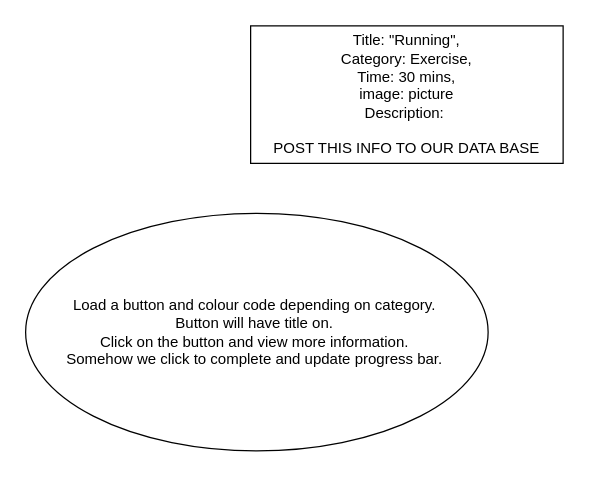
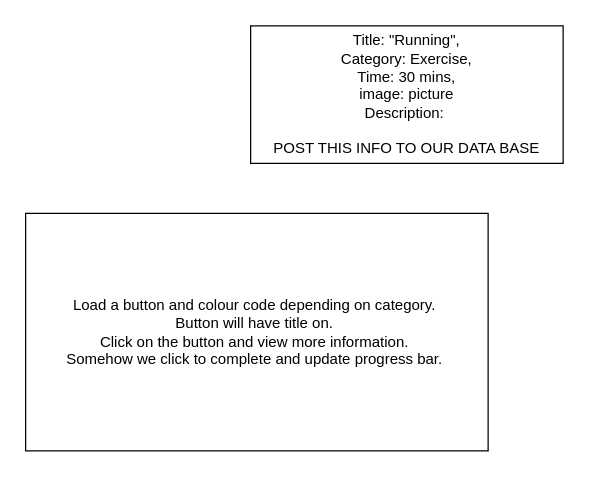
  <mxCell id="0" />
  <mxCell id="1" parent="0" />
  <mxCell id="2" value="Title: &quot;Running&quot;,&lt;br&gt;Category: Exercise,&lt;br&gt;Time: 30 mins,&lt;br&gt;image: picture&lt;br&gt;Description:&amp;nbsp;&lt;br&gt;&lt;br&gt;POST THIS INFO TO OUR DATA BASE" style="rounded=0;whiteSpace=wrap;html=1;" vertex="1" parent="1"><mxGeometry x="200" y="20" width="250" height="110" as="geometry" /></mxCell>
- <mxCell id="3" value="Load a button and colour code depending on category.&amp;nbsp;&lt;br&gt;Button will have title on.&amp;nbsp;&lt;br&gt;Click on the button and view more information.&amp;nbsp;&lt;br&gt;Somehow we click to complete and update progress bar.&amp;nbsp;" style="ellipse;whiteSpace=wrap;html=1;" vertex="1" parent="1"><mxGeometry x="20" y="170" width="370" height="190" as="geometry" /></mxCell>
+ <mxCell id="3" value="Load a button and colour code depending on category.&amp;nbsp;&lt;br&gt;Button will have title on.&amp;nbsp;&lt;br&gt;Click on the button and view more information.&amp;nbsp;&lt;br&gt;Somehow we click to complete and update progress bar.&amp;nbsp;" style="rounded=0;whiteSpace=wrap;html=1;" vertex="1" parent="1"><mxGeometry x="20" y="170" width="370" height="190" as="geometry" /></mxCell>
